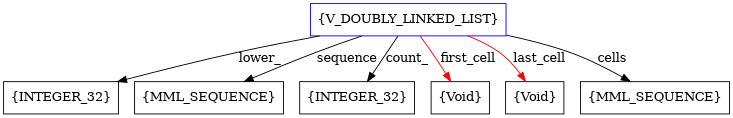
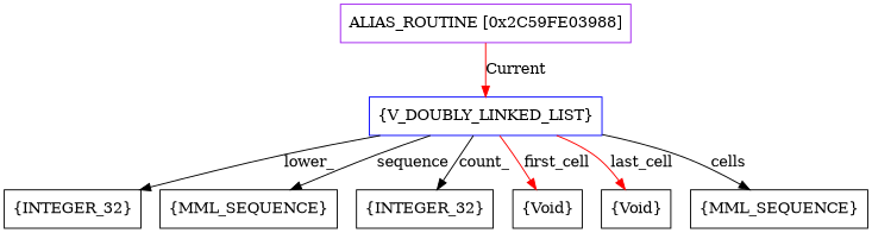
  digraph {
    node [shape=box]
+   n1 [color=purple label=<ALIAS_ROUTINE [0x2C59FE03988]>]
    n2 [color=blue label=<{V_DOUBLY_LINKED_LIST}>]
    n3 [label=<{INTEGER_32}>]
    n4 [label=<{MML_SEQUENCE}>]
    n5 [label=<{INTEGER_32}>]
    n6 [label=<{Void}>]
    n7 [label=<{Void}>]
    n8 [label=<{MML_SEQUENCE}>]
+   n1 -> n2 [color=red label=<Current>]
    n2 -> n3 [label=<lower_>]
    n2 -> n4 [label=<sequence>]
    n2 -> n5 [label=<count_>]
    n2 -> n6 [color=red label=<first_cell>]
    n2 -> n7 [color=red label=<last_cell>]
    n2 -> n8 [label=<cells>]
  }
